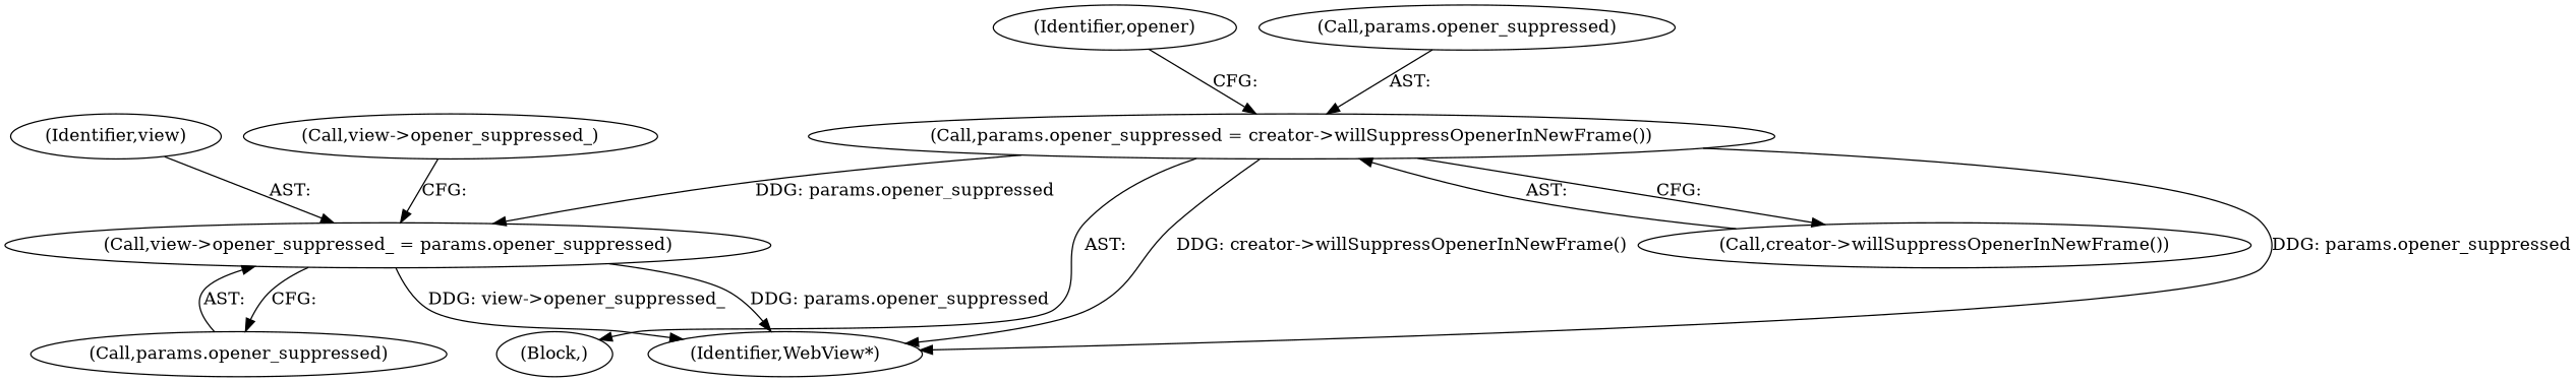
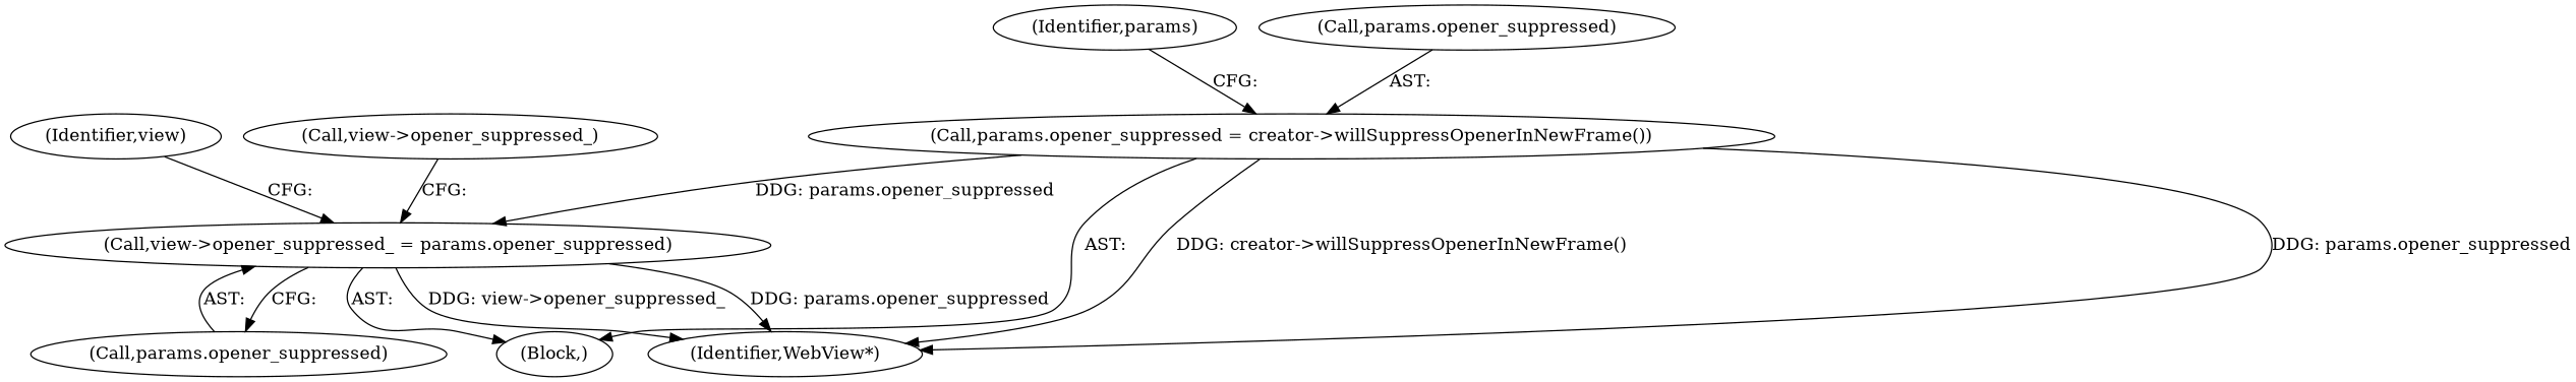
  digraph {
    n1 [label="(Call,view->opener_suppressed_ = params.opener_suppressed)"]
    n2 [label="(Identifier,WebView*)"]
    n3 [label="(Call,params.opener_suppressed)"]
    n4 [label="(Block,)"]
    n5 [label="(Call,params.opener_suppressed = creator->willSuppressOpenerInNewFrame())"]
-   n6 [label="(Call,creator->willSuppressOpenerInNewFrame())"]
-   n7 [label="(Identifier,opener)"]
+   n7 [label="(Identifier,params)"]
    n8 [label="(Call,view->opener_suppressed_)"]
    n9 [label="(Call,params.opener_suppressed)"]
    n10 [label="(Identifier,view)"]
    n1 -> n2 [label="DDG: view->opener_suppressed_"]
    n1 -> n2 [label="DDG: params.opener_suppressed"]
    n1 -> n3 [label="CFG: "]
+   n1 -> n4 [label="AST: "]
    n3 -> n1 [label="AST: "]
    n5 -> n1 [label="DDG: params.opener_suppressed"]
    n5 -> n2 [label="DDG: creator->willSuppressOpenerInNewFrame()"]
    n5 -> n2 [label="DDG: params.opener_suppressed"]
    n5 -> n4 [label="AST: "]
-   n5 -> n6 [label="CFG: "]
-   n6 -> n5 [label="AST: "]
    n7 -> n5 [label="CFG: "]
    n8 -> n1 [label="CFG: "]
    n9 -> n5 [label="AST: "]
-   n10 -> n1 [label="AST: "]
+   n10 -> n1 [label="CFG: "]
  }
